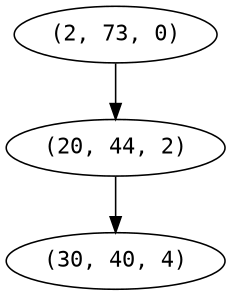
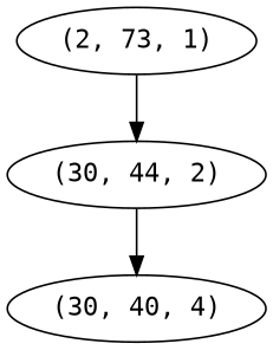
  digraph {
    fontname="DejaVu Sans Mono"
    node [fontname="DejaVu Sans Mono"]
    edge [fontname="DejaVu Sans Mono"]
-   "(2, 73, 1)" [label="(2, 73, 0)"]
-   "(30, 44, 2)" [label="(20, 44, 2)"]
+   "(2, 73, 1)"
+   "(30, 44, 2)"
    n3 [label="(30, 40, 4)"]
    "(2, 73, 1)" -> "(30, 44, 2)"
    "(30, 44, 2)" -> n3
  }
